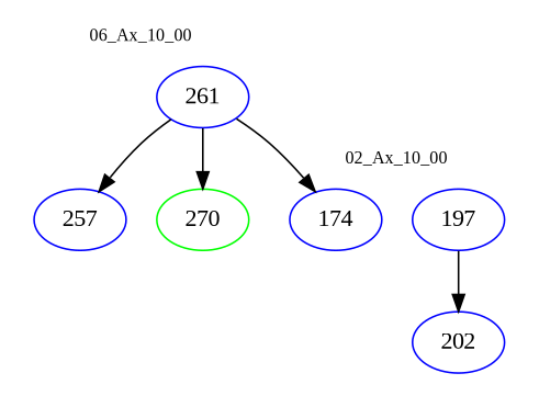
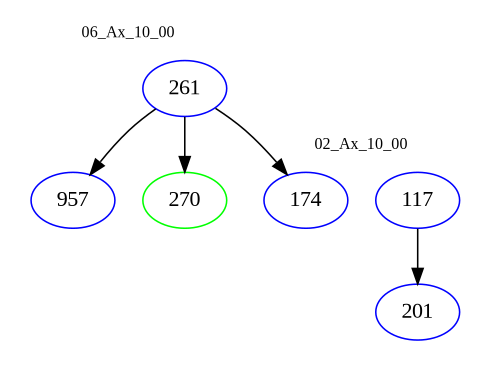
  digraph {
    fontname="Liberation Serif"
    node [color=blue fontname="Liberation Serif"]
    edge [color=black fontname="Liberation Serif"]
-   n1 [label=197]
+   n1 [label=117]
    n2 [label=174]
-   n3 [label=202]
+   n3 [label=201]
    n4 [label=261]
-   n5 [label=257]
+   n5 [label=957]
    n6 [color=green label=270]
    subgraph cluster_1 {
      color=white
      fontsize=10
      label="02_Ax_10_00"
      n1
      n2
      n3
    }
    subgraph cluster_2 {
      color=white
      fontsize=10
      label="06_Ax_10_00"
      n4
      n5
      n6
    }
    n1 -> n3
    n4 -> n2
    n4 -> n5
    n4 -> n6
  }
